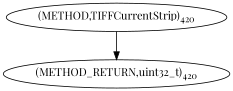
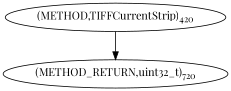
  digraph {
    fontname="Playfair Display"
    node [fontname="Playfair Display"]
    n1 [label=<(METHOD,TIFFCurrentStrip)<SUB>420</SUB>>]
-   n2 [label=<(METHOD_RETURN,uint32_t)<SUB>420</SUB>>]
+   n2 [label=<(METHOD_RETURN,uint32_t)<SUB>720</SUB>>]
    n1 -> n2 [fontname="Playfair Display"]
  }
